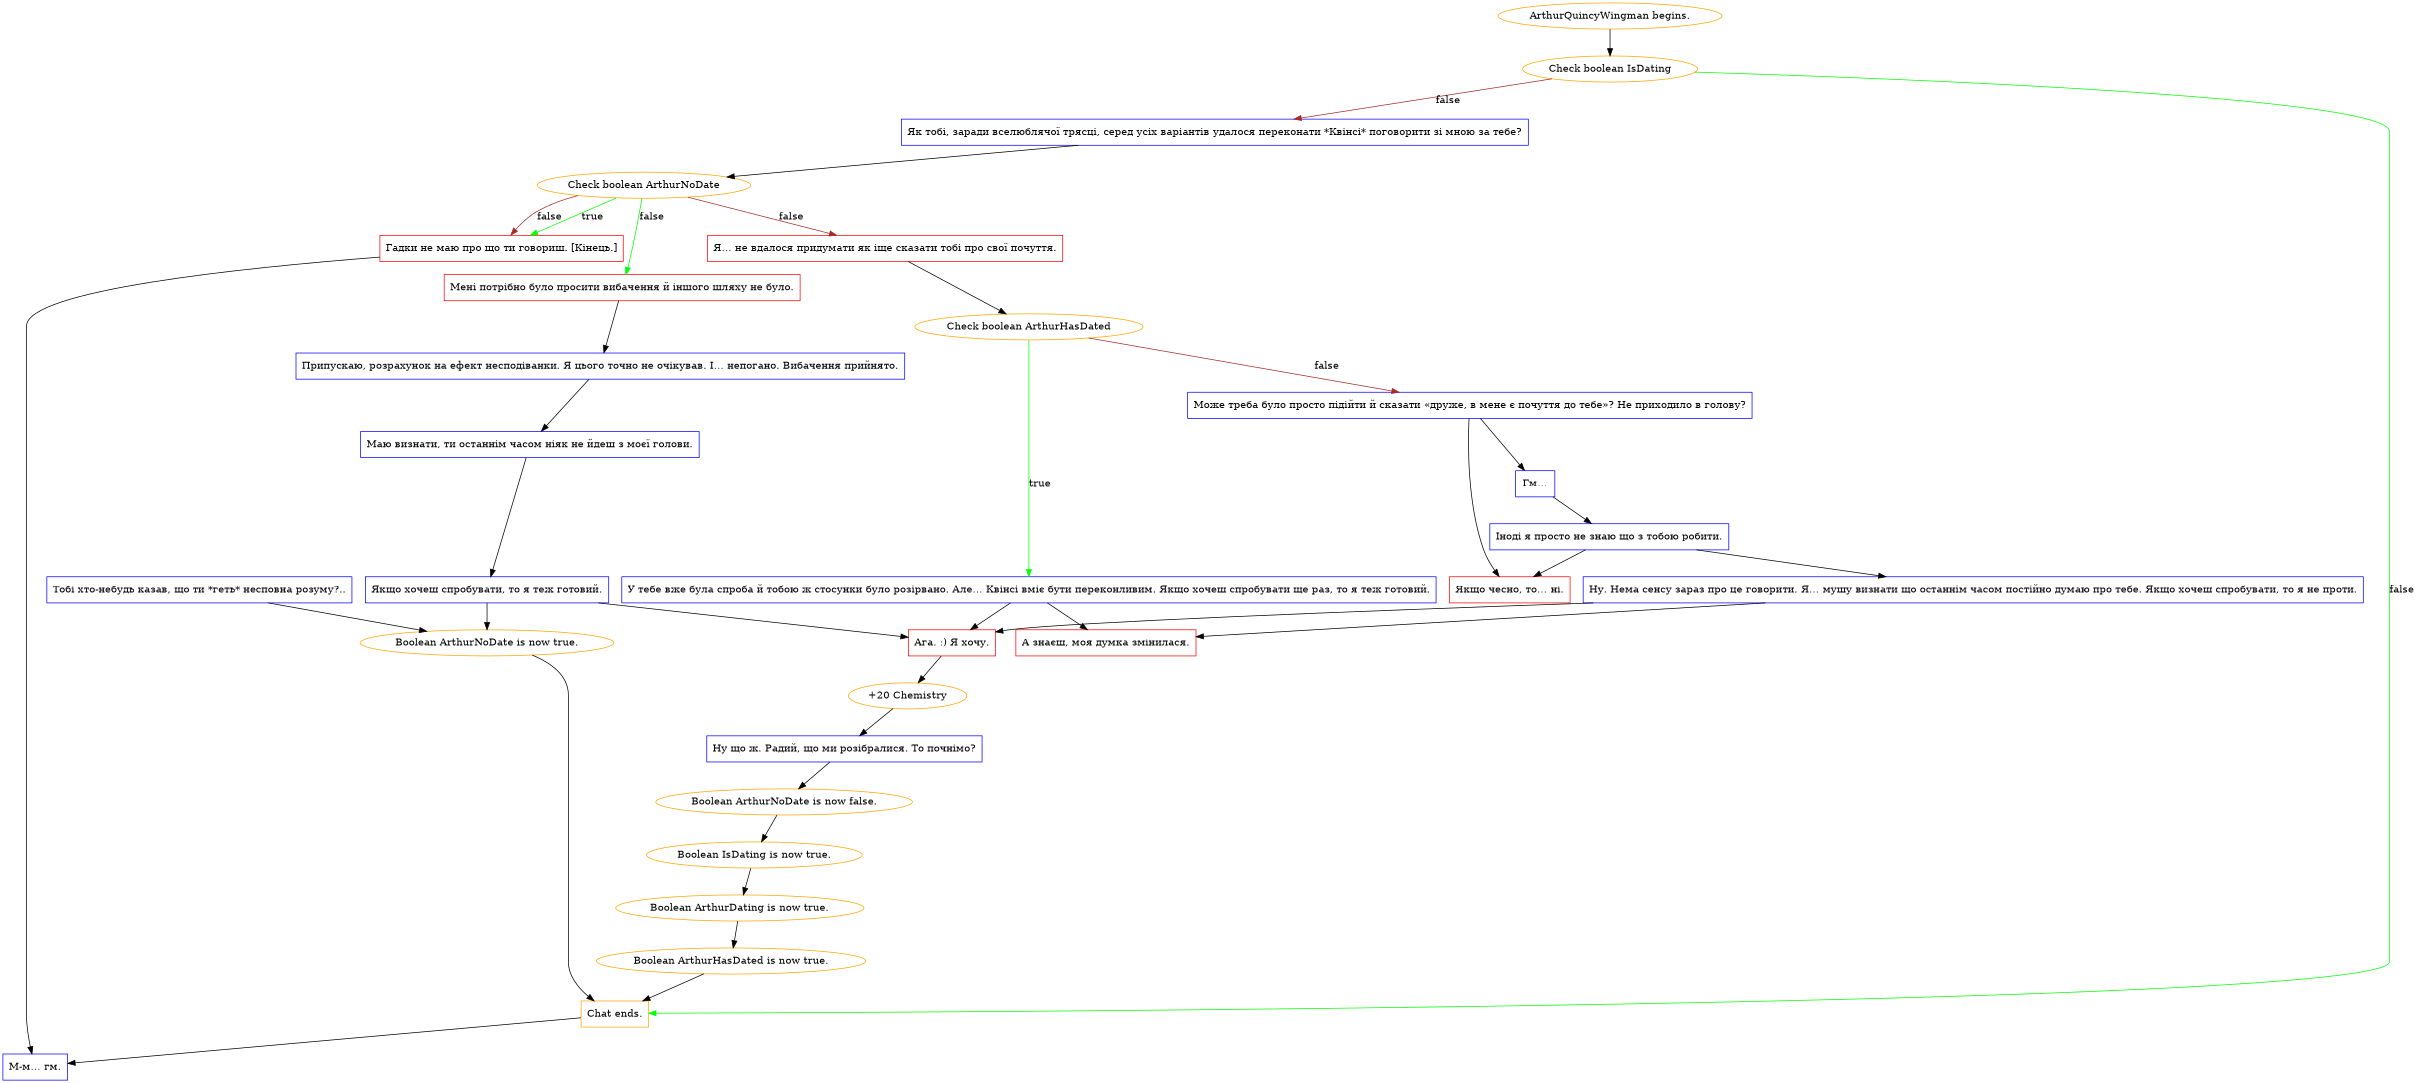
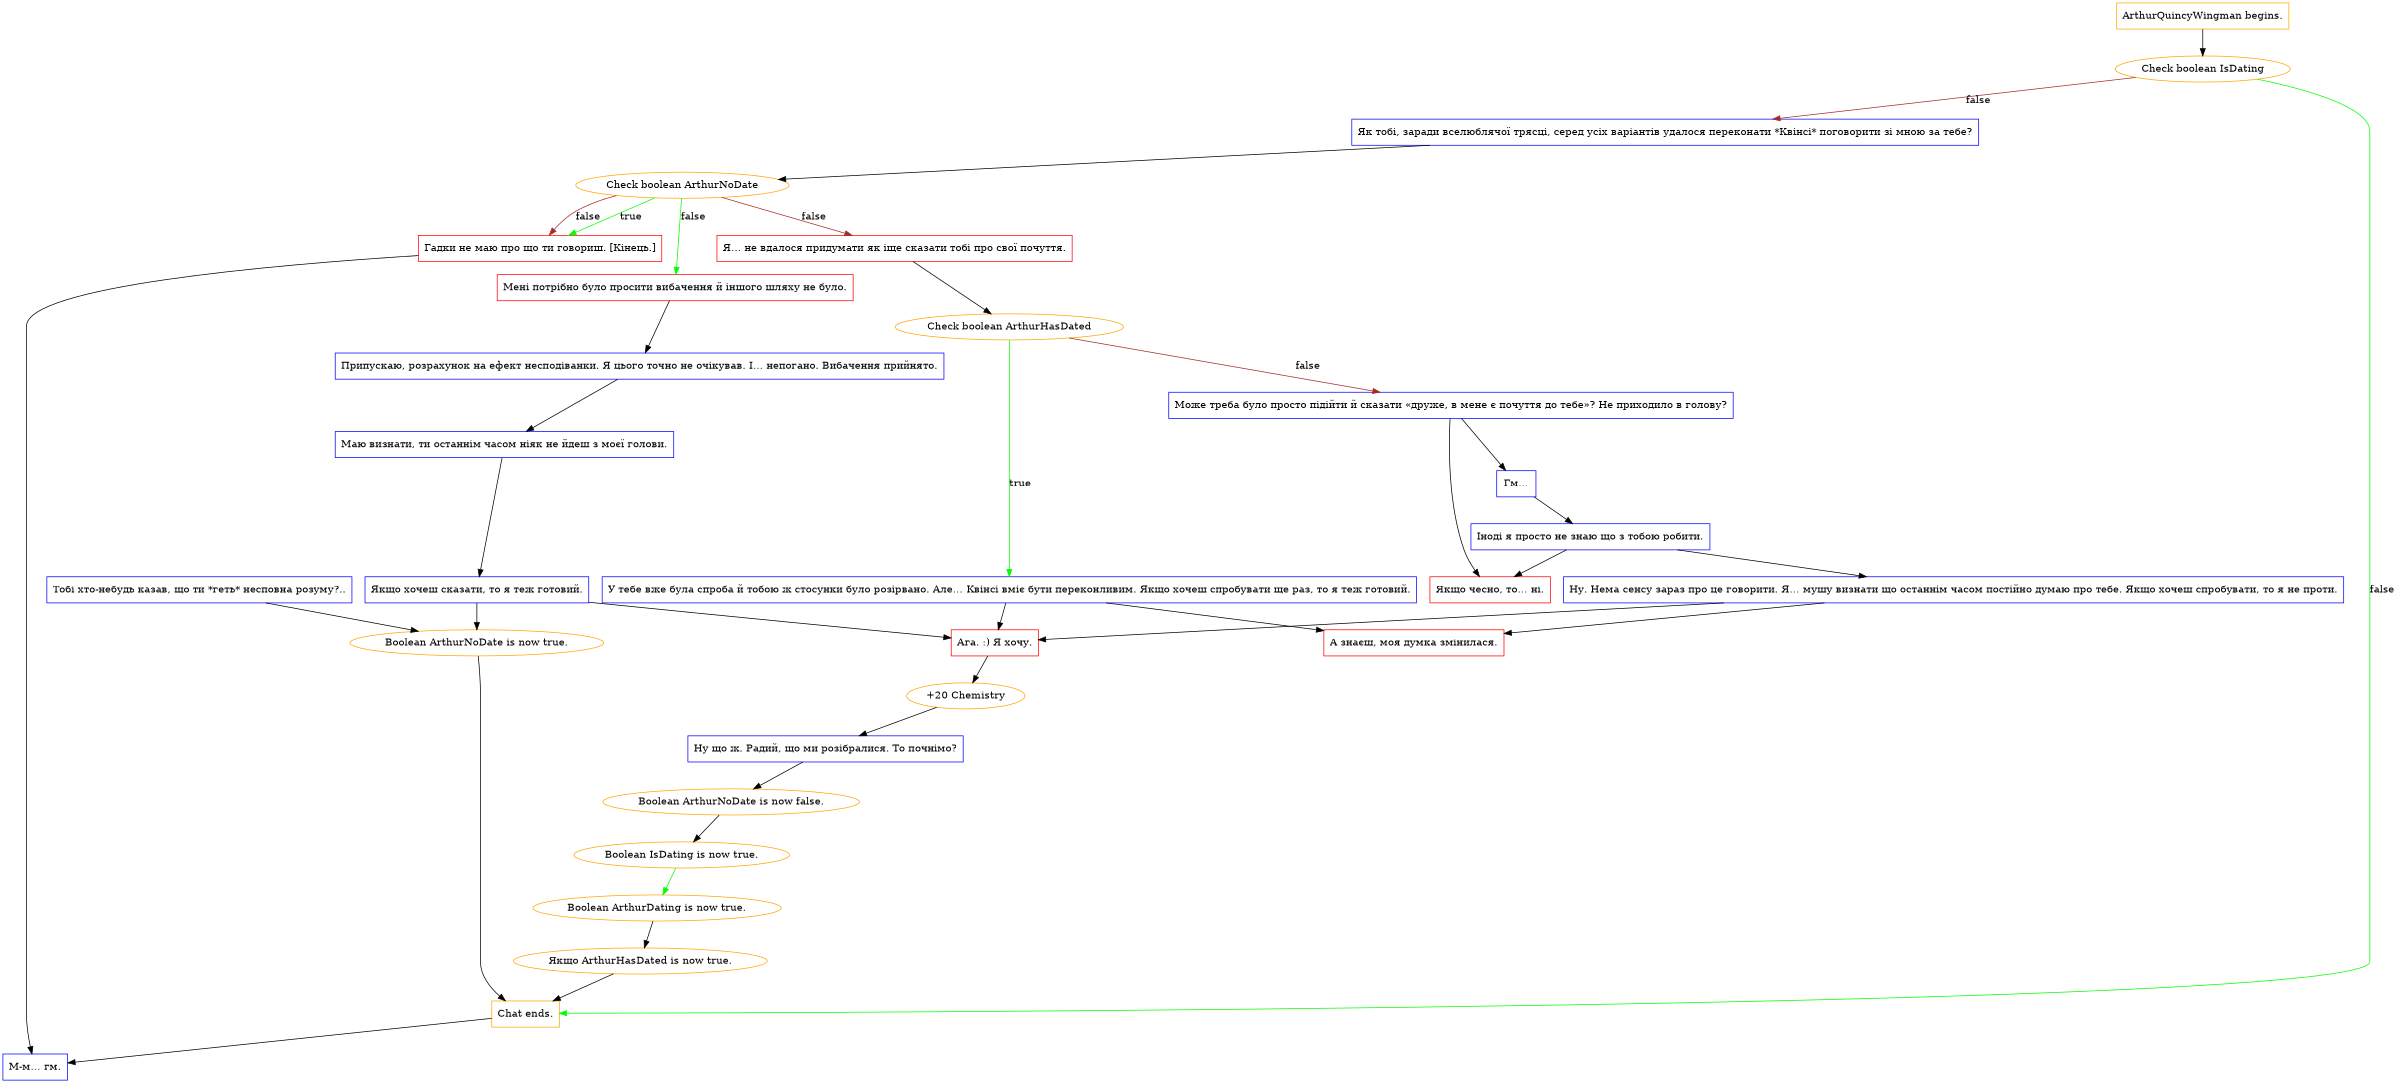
  digraph {
    node [color=blue shape=box]
-   "ArthurQuincyWingman begins." [color=orange shape=""]
+   "ArthurQuincyWingman begins." [color=orange]
    n2 [color=orange label="Check boolean IsDating" shape=""]
    "Chat ends." [color=orange]
    n4 [label="Як тобі, заради вселюблячої трясці, серед усіх варіантів удалося переконати *Квінсі* поговорити зі мною за тебе?"]
    n5 [label="М-м… гм."]
    n6 [color=orange label="Check boolean ArthurNoDate" shape=""]
    n7 [color=red label="Мені потрібно було просити вибачення й іншого шляху не було."]
    n8 [color=red label="Гадки не маю про що ти говориш. [Кінець.]"]
    n9 [color=red label="Я… не вдалося придумати як іще сказати тобі про свої почуття."]
    n10 [label="Припускаю, розрахунок на ефект несподіванки. Я цього точно не очікував. І… непогано. Вибачення прийнято."]
    n11 [color=orange label="Check boolean ArthurHasDated" shape=""]
    n12 [label="Маю визнати, ти останнім часом ніяк не йдеш з моєї голови."]
    n13 [label="У тебе вже була спроба й тобою ж стосунки було розірвано. Але… Квінсі вміє бути переконливим. Якщо хочеш спробувати ще раз, то я теж готовий."]
    n14 [label="Може треба було просто підійти й сказати «друже, в мене є почуття до тебе»? Не приходило в голову?"]
-   n15 [label="Якщо хочеш спробувати, то я теж готовий."]
+   n15 [label="Якщо хочеш сказати, то я теж готовий."]
    n16 [color=red label="Ага. :) Я хочу."]
    n17 [color=red label="А знаєш, моя думка змінилася."]
    n18 [color=red label="Якщо чесно, то… ні."]
    n19 [label="Гм…"]
    n20 [color=orange label="Boolean ArthurNoDate is now true." shape=""]
    n21 [color=orange label="+20 Chemistry" shape=""]
    n22 [label="Іноді я просто не знаю що з тобою робити."]
    n23 [label="Ну що ж. Радий, що ми розібралися. То почнімо?"]
    n24 [label="Тобі хто-небудь казав, що ти *геть* несповна розуму?.."]
    n25 [label="Ну. Нема сенсу зараз про це говорити. Я… мушу визнати що останнім часом постійно думаю про тебе. Якщо хочеш спробувати, то я не проти."]
    n26 [color=orange label="Boolean ArthurNoDate is now false." shape=""]
    n27 [color=orange label="Boolean IsDating is now true." shape=""]
    n28 [color=orange label="Boolean ArthurDating is now true." shape=""]
-   n29 [color=orange label="Boolean ArthurHasDated is now true." shape=""]
+   n29 [color=orange label="Якщо ArthurHasDated is now true." shape=""]
    "ArthurQuincyWingman begins." -> n2
    n2 -> "Chat ends." [color=green label=false]
    n2 -> n4 [color=brown label=false]
    "Chat ends." -> n5
    n4 -> n6
    n6 -> n7 [color=green label=false]
    n6 -> n8 [color=green label=true]
    n6 -> n8 [color=brown label=false]
    n6 -> n9 [color=brown label=false]
    n7 -> n10
    n8 -> n5
    n9 -> n11
    n10 -> n12
    n11 -> n13 [color=green label=true]
    n11 -> n14 [color=brown label=false]
    n12 -> n15
    n13 -> n16
    n13 -> n17
    n14 -> n18
    n14 -> n19
    n15 -> n16
    n15 -> n20
    n16 -> n21
    n19 -> n22
    n20 -> "Chat ends."
    n21 -> n23
    n22 -> n18
    n22 -> n25
    n23 -> n26
    n24 -> n20
    n25 -> n16
    n25 -> n17
    n26 -> n27
-   n27 -> n28
+   n27 -> n28 [color=green]
    n28 -> n29
    n29 -> "Chat ends."
  }
